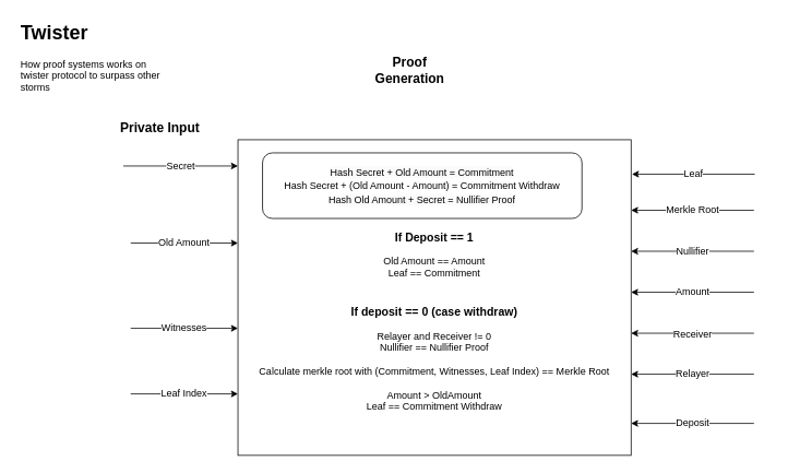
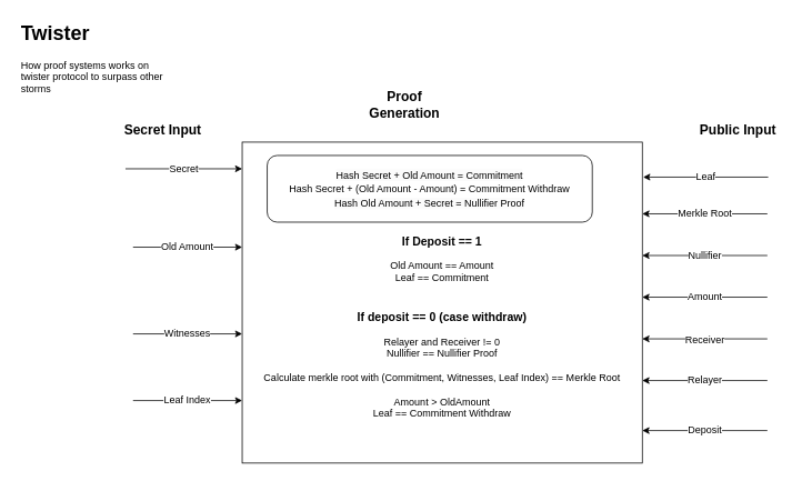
  <mxCell id="0" />
  <mxCell id="1" parent="0" />
  <mxCell id="2" value="&lt;br&gt;&lt;br&gt;&lt;br&gt;&lt;br&gt;&lt;br&gt;&lt;b&gt;&lt;font style=&quot;font-size: 14px;&quot;&gt;If Deposit == 1&lt;/font&gt;&lt;/b&gt;&lt;br&gt;&lt;br&gt;Old Amount == Amount&lt;br&gt;Leaf == Commitment&lt;br&gt;&lt;br&gt;&lt;font style=&quot;font-size: 14px;&quot;&gt;&lt;b&gt;&lt;br&gt;If deposit == 0 (case withdraw)&lt;br&gt;&lt;/b&gt;&lt;/font&gt;&lt;br&gt;Relayer and Receiver != 0&lt;br&gt;Nullifier == Nullifier Proof&lt;br&gt;&lt;br&gt;Calculate merkle root with (Commitment, Witnesses, Leaf Index) == Merkle Root&lt;br&gt;&lt;br&gt;Amount &amp;gt; OldAmount&lt;br&gt;Leaf == Commitment Withdraw&lt;br&gt;&amp;nbsp;" style="rounded=0;whiteSpace=wrap;html=1;" vertex="1" parent="1"><mxGeometry x="290" y="170" width="480" height="385" as="geometry" /></mxCell>
- <mxCell id="3" value="Private Input" style="text;html=1;strokeColor=none;fillColor=none;align=center;verticalAlign=middle;whiteSpace=wrap;rounded=0;glass=0;fontStyle=1;fontSize=16;" vertex="1" parent="1"><mxGeometry x="140" y="140" width="110" height="30" as="geometry" /></mxCell>
+ <mxCell id="3" value="Secret Input" style="text;html=1;strokeColor=none;fillColor=none;align=center;verticalAlign=middle;whiteSpace=wrap;rounded=0;glass=0;fontStyle=1;fontSize=16;" vertex="1" parent="1"><mxGeometry x="140" y="140" width="110" height="30" as="geometry" /></mxCell>
  <mxCell id="4" value="Secret&lt;br style=&quot;font-size: 12px;&quot;&gt;" style="endArrow=classic;html=1;fontSize=12;" edge="1" parent="1"><mxGeometry width="50" height="50" relative="1" as="geometry"><mxPoint x="150" y="202" as="sourcePoint" /><mxPoint x="290" y="202" as="targetPoint" /></mxGeometry></mxCell>
  <mxCell id="5" value="Old Amount" style="endArrow=classic;html=1;entryX=0.004;entryY=0.209;entryDx=0;entryDy=0;entryPerimeter=0;fontSize=12;" edge="1" parent="1"><mxGeometry width="50" height="50" relative="1" as="geometry"><mxPoint x="159.04" y="296.02" as="sourcePoint" /><mxPoint x="290" y="296" as="targetPoint" /></mxGeometry></mxCell>
  <mxCell id="6" value="Witnesses" style="endArrow=classic;html=1;entryX=0.004;entryY=0.209;entryDx=0;entryDy=0;entryPerimeter=0;fontSize=12;" edge="1" parent="1"><mxGeometry width="50" height="50" relative="1" as="geometry"><mxPoint x="159.04" y="400.02" as="sourcePoint" /><mxPoint x="290" y="400" as="targetPoint" /></mxGeometry></mxCell>
  <mxCell id="7" value="Leaf Index" style="endArrow=classic;html=1;entryX=0.004;entryY=0.209;entryDx=0;entryDy=0;entryPerimeter=0;fontSize=12;" edge="1" parent="1"><mxGeometry width="50" height="50" relative="1" as="geometry"><mxPoint x="159.04" y="480.02" as="sourcePoint" /><mxPoint x="290" y="480" as="targetPoint" /></mxGeometry></mxCell>
  <mxCell id="8" value="&lt;h1&gt;Twister&lt;/h1&gt;&lt;p&gt;How proof systems works on twister protocol&amp;nbsp;to surpass other storms&lt;/p&gt;" style="text;html=1;strokeColor=none;fillColor=none;spacing=5;spacingTop=-20;whiteSpace=wrap;overflow=hidden;rounded=0;" vertex="1" parent="1"><mxGeometry x="20" y="20" width="190" height="120" as="geometry" /></mxCell>
+ <mxCell id="9" value="Public Input" style="text;html=1;strokeColor=none;fillColor=none;align=center;verticalAlign=middle;whiteSpace=wrap;rounded=0;glass=0;fontStyle=1;fontSize=16;" vertex="1" parent="1"><mxGeometry x="830" y="140" width="110" height="30" as="geometry" /></mxCell>
  <mxCell id="10" value="&lt;font style=&quot;font-size: 12px;&quot;&gt;Leaf&lt;/font&gt;" style="endArrow=classic;html=1;fontSize=12;" edge="1" parent="1"><mxGeometry width="50" height="50" relative="1" as="geometry"><mxPoint x="921" y="212" as="sourcePoint" /><mxPoint x="771" y="212" as="targetPoint" /></mxGeometry></mxCell>
  <mxCell id="11" value="&lt;font style=&quot;font-size: 12px;&quot;&gt;Nullifier&lt;/font&gt;" style="endArrow=classic;html=1;fontSize=11;" edge="1" parent="1"><mxGeometry width="50" height="50" relative="1" as="geometry"><mxPoint x="920" y="306" as="sourcePoint" /><mxPoint x="770" y="306" as="targetPoint" /></mxGeometry></mxCell>
  <mxCell id="12" value="&lt;font style=&quot;font-size: 12px;&quot;&gt;Amount&lt;/font&gt;" style="endArrow=classic;html=1;fontSize=12;" edge="1" parent="1"><mxGeometry width="50" height="50" relative="1" as="geometry"><mxPoint x="920" y="356" as="sourcePoint" /><mxPoint x="770" y="356" as="targetPoint" /></mxGeometry></mxCell>
  <mxCell id="13" value="&lt;font style=&quot;font-size: 12px;&quot;&gt;Receiver&lt;/font&gt;" style="endArrow=classic;html=1;fontSize=16;" edge="1" parent="1"><mxGeometry width="50" height="50" relative="1" as="geometry"><mxPoint x="920" y="406" as="sourcePoint" /><mxPoint x="770" y="406" as="targetPoint" /></mxGeometry></mxCell>
  <mxCell id="14" value="&lt;font style=&quot;font-size: 12px;&quot;&gt;Relayer&lt;/font&gt;" style="endArrow=classic;html=1;fontSize=12;" edge="1" parent="1"><mxGeometry width="50" height="50" relative="1" as="geometry"><mxPoint x="920" y="456" as="sourcePoint" /><mxPoint x="770" y="456" as="targetPoint" /></mxGeometry></mxCell>
  <mxCell id="15" value="&lt;font style=&quot;font-size: 12px;&quot;&gt;Deposit&lt;/font&gt;" style="endArrow=classic;html=1;fontSize=12;" edge="1" parent="1"><mxGeometry width="50" height="50" relative="1" as="geometry"><mxPoint x="920" y="516" as="sourcePoint" /><mxPoint x="770" y="516" as="targetPoint" /></mxGeometry></mxCell>
  <mxCell id="16" value="&lt;font style=&quot;font-size: 12px;&quot;&gt;Merkle Root&lt;/font&gt;" style="endArrow=classic;html=1;fontSize=12;" edge="1" parent="1"><mxGeometry width="50" height="50" relative="1" as="geometry"><mxPoint x="920" y="256" as="sourcePoint" /><mxPoint x="770" y="256" as="targetPoint" /><Array as="points"><mxPoint x="850" y="256" /></Array></mxGeometry></mxCell>
- <mxCell id="17" value="Proof Generation" style="text;html=1;strokeColor=none;fillColor=none;align=center;verticalAlign=middle;whiteSpace=wrap;rounded=0;glass=0;fontStyle=1;fontSize=16;" vertex="1" parent="1"><mxGeometry x="445" y="70" width="110" height="30" as="geometry" /></mxCell>
+ <mxCell id="17" value="Proof Generation" style="text;html=1;strokeColor=none;fillColor=none;align=center;verticalAlign=middle;whiteSpace=wrap;rounded=0;glass=0;fontStyle=1;fontSize=16;" vertex="1" parent="1"><mxGeometry x="430" y="110" width="110" height="30" as="geometry" /></mxCell>
  <mxCell id="18" value="&lt;span style=&quot;color: rgb(0, 0, 0); font-family: Helvetica; font-size: 12px; font-style: normal; font-variant-ligatures: normal; font-variant-caps: normal; font-weight: 400; letter-spacing: normal; orphans: 2; text-align: center; text-indent: 0px; text-transform: none; widows: 2; word-spacing: 0px; -webkit-text-stroke-width: 0px; background-color: rgb(251, 251, 251); text-decoration-thickness: initial; text-decoration-style: initial; text-decoration-color: initial; float: none; display: inline !important;&quot;&gt;Hash Secret + Old Amount = Commitment&lt;br&gt;&lt;/span&gt;&lt;span style=&quot;font-size: 12px;&quot;&gt;Hash Secret + (Old Amount - Amount) = Commitment Withdraw&lt;/span&gt;&lt;br style=&quot;border-color: var(--border-color); color: rgb(0, 0, 0); font-family: Helvetica; font-size: 12px; font-style: normal; font-variant-ligatures: normal; font-variant-caps: normal; font-weight: 400; letter-spacing: normal; orphans: 2; text-align: center; text-indent: 0px; text-transform: none; widows: 2; word-spacing: 0px; -webkit-text-stroke-width: 0px; background-color: rgb(251, 251, 251); text-decoration-thickness: initial; text-decoration-style: initial; text-decoration-color: initial;&quot;&gt;&lt;span style=&quot;color: rgb(0, 0, 0); font-family: Helvetica; font-size: 12px; font-style: normal; font-variant-ligatures: normal; font-variant-caps: normal; font-weight: 400; letter-spacing: normal; orphans: 2; text-align: center; text-indent: 0px; text-transform: none; widows: 2; word-spacing: 0px; -webkit-text-stroke-width: 0px; background-color: rgb(251, 251, 251); text-decoration-thickness: initial; text-decoration-style: initial; text-decoration-color: initial; float: none; display: inline !important;&quot;&gt;Hash Old Amount + Secret = Nullifier Proof&lt;/span&gt;" style="rounded=1;whiteSpace=wrap;html=1;glass=0;fontSize=14;" vertex="1" parent="1"><mxGeometry x="320" y="186" width="390" height="80" as="geometry" /></mxCell>
